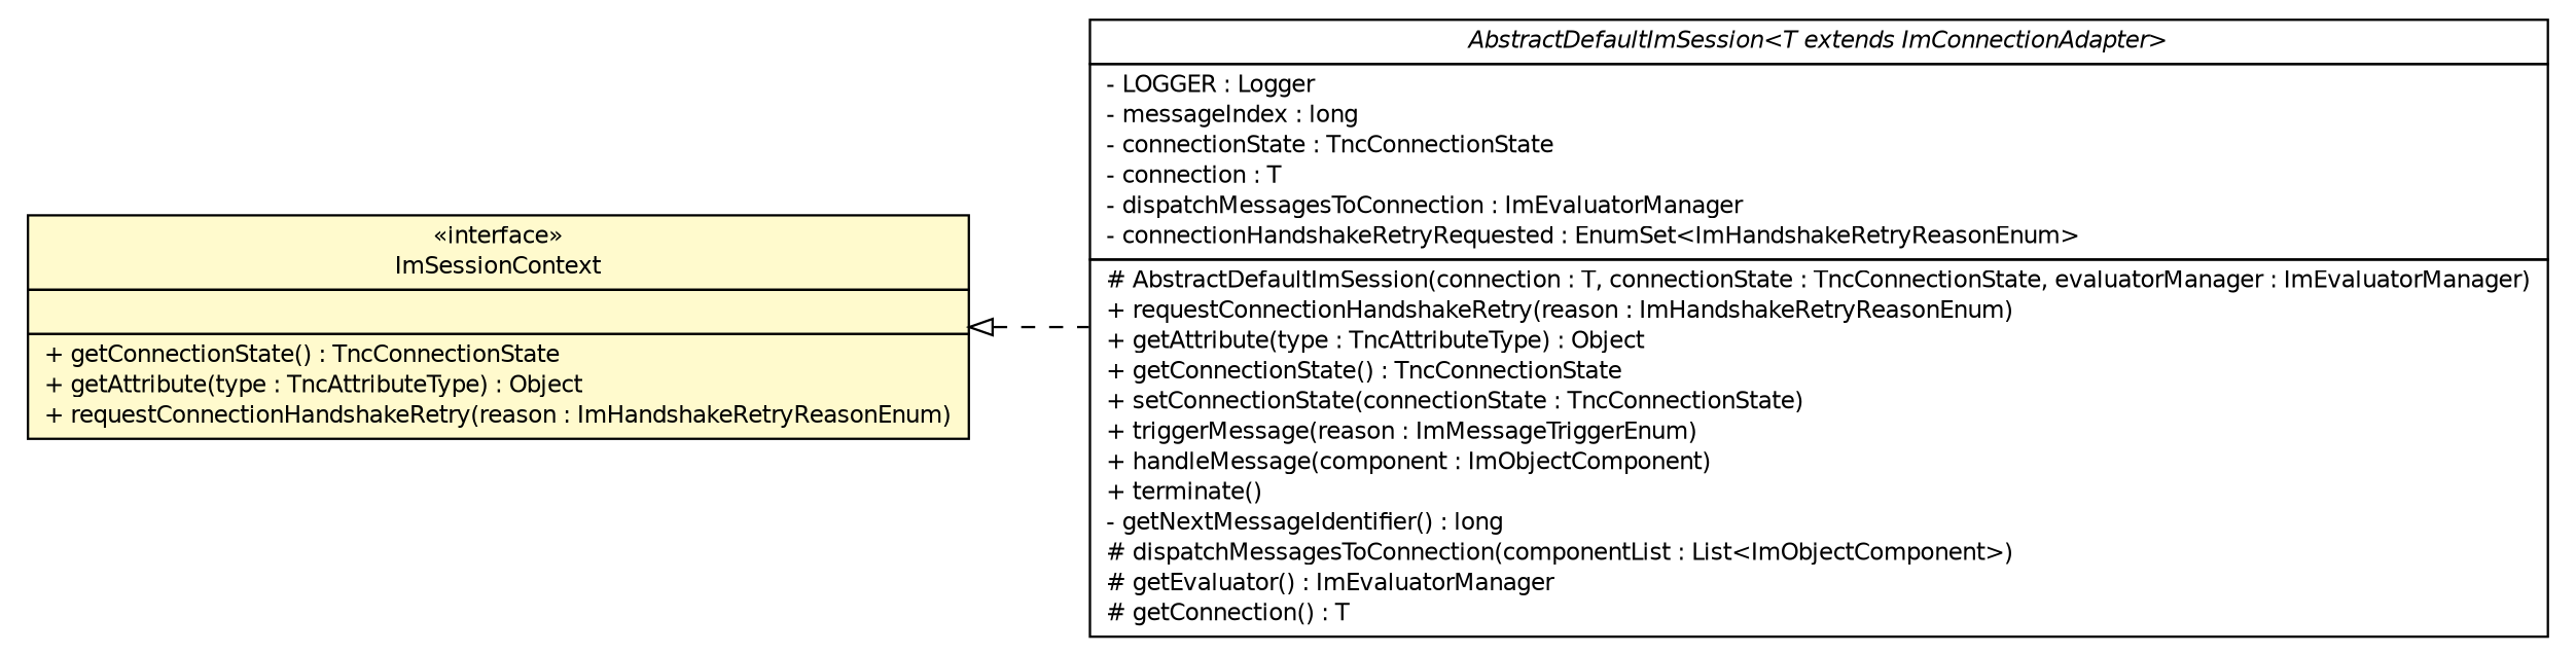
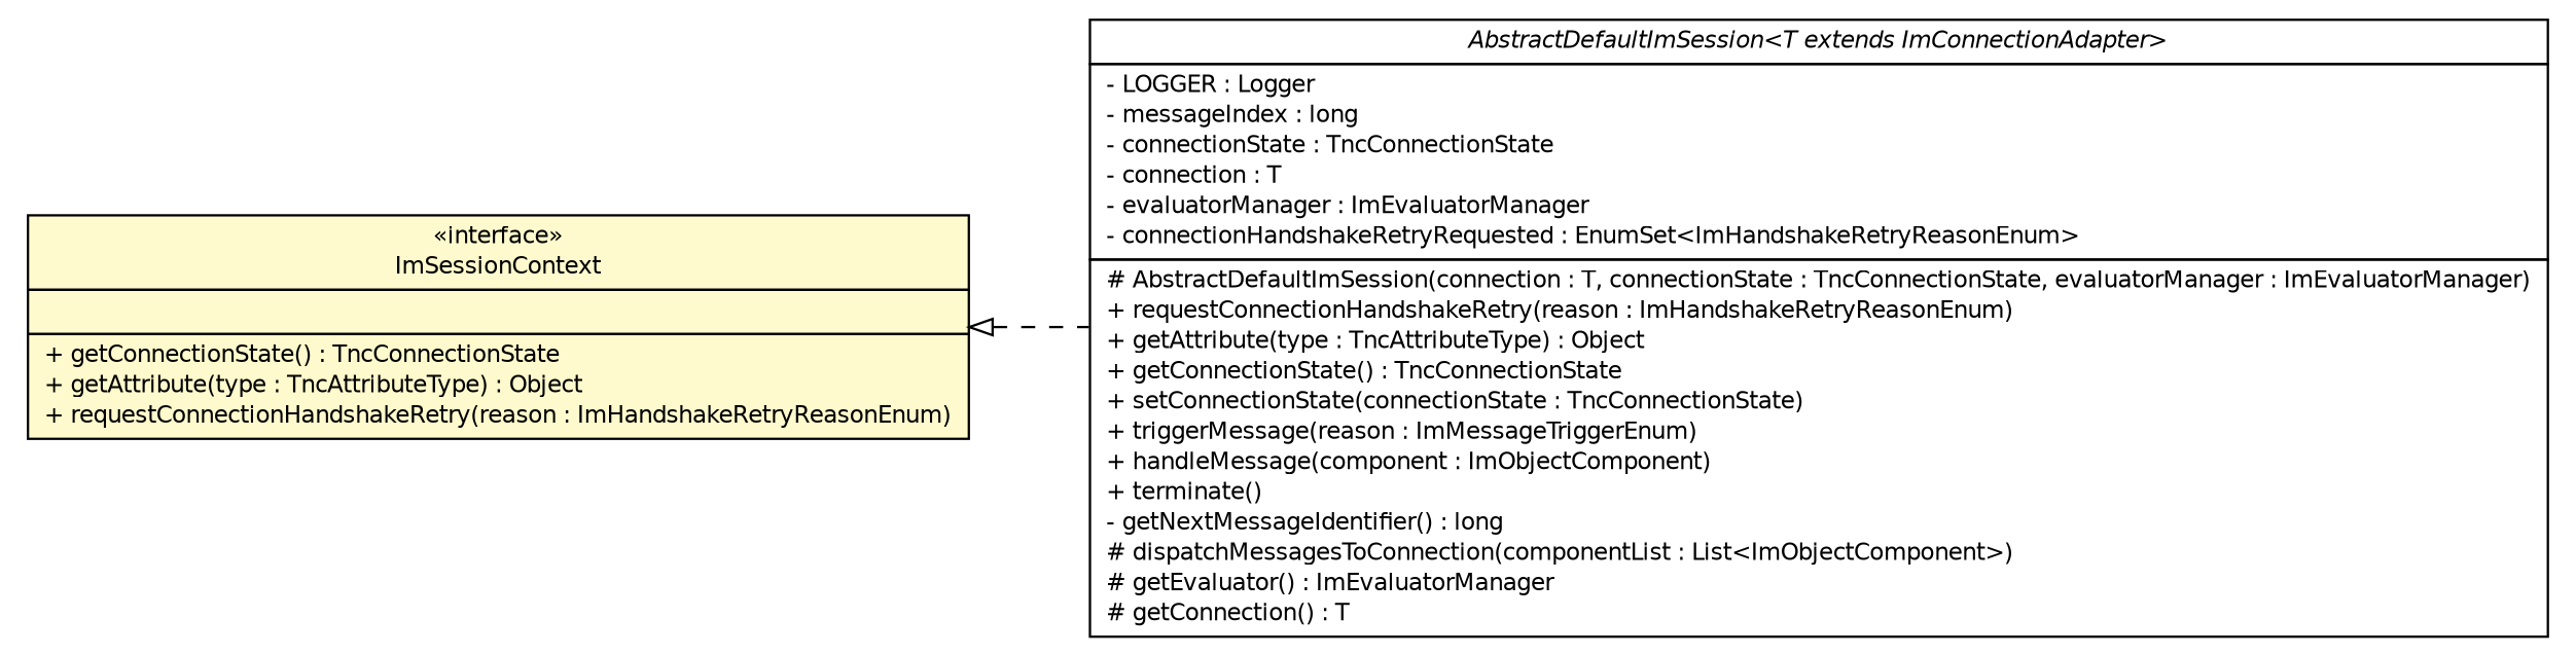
  digraph {
    nodesep=0.25
    ranksep=0.5
    rankdir=LR
    node [fontcolor=black fontname=Helvetica fontsize=10.0 shape=plaintext]
    n1 [label=<<table title="de.hsbremen.tc.tnc.im.session.ImSessionContext" border="0" cellborder="1" cellspacing="0" cellpadding="2" port="p" bgcolor="lemonChiffon" href="./ImSessionContext.html"> 		<tr><td><table border="0" cellspacing="0" cellpadding="1"> <tr><td align="center" balign="center"> &#171;interface&#187; </td></tr> <tr><td align="center" balign="center"> ImSessionContext </td></tr> 		</table></td></tr> 		<tr><td><table border="0" cellspacing="0" cellpadding="1"> <tr><td align="left" balign="left">  </td></tr> 		</table></td></tr> 		<tr><td><table border="0" cellspacing="0" cellpadding="1"> <tr><td align="left" balign="left"> + getConnectionState() : TncConnectionState </td></tr> <tr><td align="left" balign="left"> + getAttribute(type : TncAttributeType) : Object </td></tr> <tr><td align="left" balign="left"> + requestConnectionHandshakeRetry(reason : ImHandshakeRetryReasonEnum) </td></tr> 		</table></td></tr> 		</table>>]
-   n2 [label=<<table title="de.hsbremen.tc.tnc.im.session.AbstractDefaultImSession" border="0" cellborder="1" cellspacing="0" cellpadding="2" port="p" href="./AbstractDefaultImSession.html"> 		<tr><td><table border="0" cellspacing="0" cellpadding="1"> <tr><td align="center" balign="center"><font face="Helvetica-Oblique"> AbstractDefaultImSession&lt;T extends ImConnectionAdapter&gt; </font></td></tr> 		</table></td></tr> 		<tr><td><table border="0" cellspacing="0" cellpadding="1"> <tr><td align="left" balign="left"> - LOGGER : Logger </td></tr> <tr><td align="left" balign="left"> - messageIndex : long </td></tr> <tr><td align="left" balign="left"> - connectionState : TncConnectionState </td></tr> <tr><td align="left" balign="left"> - connection : T </td></tr> <tr><td align="left" balign="left"> - dispatchMessagesToConnection : ImEvaluatorManager </td></tr> <tr><td align="left" balign="left"> - connectionHandshakeRetryRequested : EnumSet&lt;ImHandshakeRetryReasonEnum&gt; </td></tr> 		</table></td></tr> 		<tr><td><table border="0" cellspacing="0" cellpadding="1"> <tr><td align="left" balign="left"> # AbstractDefaultImSession(connection : T, connectionState : TncConnectionState, evaluatorManager : ImEvaluatorManager) </td></tr> <tr><td align="left" balign="left"> + requestConnectionHandshakeRetry(reason : ImHandshakeRetryReasonEnum) </td></tr> <tr><td align="left" balign="left"> + getAttribute(type : TncAttributeType) : Object </td></tr> <tr><td align="left" balign="left"> + getConnectionState() : TncConnectionState </td></tr> <tr><td align="left" balign="left"> + setConnectionState(connectionState : TncConnectionState) </td></tr> <tr><td align="left" balign="left"> + triggerMessage(reason : ImMessageTriggerEnum) </td></tr> <tr><td align="left" balign="left"> + handleMessage(component : ImObjectComponent) </td></tr> <tr><td align="left" balign="left"> + terminate() </td></tr> <tr><td align="left" balign="left"> - getNextMessageIdentifier() : long </td></tr> <tr><td align="left" balign="left"> # dispatchMessagesToConnection(componentList : List&lt;ImObjectComponent&gt;) </td></tr> <tr><td align="left" balign="left"> # getEvaluator() : ImEvaluatorManager </td></tr> <tr><td align="left" balign="left"> # getConnection() : T </td></tr> 		</table></td></tr> 		</table>>]
+   n2 [label=<<table title="de.hsbremen.tc.tnc.im.session.AbstractDefaultImSession" border="0" cellborder="1" cellspacing="0" cellpadding="2" port="p" href="./AbstractDefaultImSession.html"> 		<tr><td><table border="0" cellspacing="0" cellpadding="1"> <tr><td align="center" balign="center"><font face="Helvetica-Oblique"> AbstractDefaultImSession&lt;T extends ImConnectionAdapter&gt; </font></td></tr> 		</table></td></tr> 		<tr><td><table border="0" cellspacing="0" cellpadding="1"> <tr><td align="left" balign="left"> - LOGGER : Logger </td></tr> <tr><td align="left" balign="left"> - messageIndex : long </td></tr> <tr><td align="left" balign="left"> - connectionState : TncConnectionState </td></tr> <tr><td align="left" balign="left"> - connection : T </td></tr> <tr><td align="left" balign="left"> - evaluatorManager : ImEvaluatorManager </td></tr> <tr><td align="left" balign="left"> - connectionHandshakeRetryRequested : EnumSet&lt;ImHandshakeRetryReasonEnum&gt; </td></tr> 		</table></td></tr> 		<tr><td><table border="0" cellspacing="0" cellpadding="1"> <tr><td align="left" balign="left"> # AbstractDefaultImSession(connection : T, connectionState : TncConnectionState, evaluatorManager : ImEvaluatorManager) </td></tr> <tr><td align="left" balign="left"> + requestConnectionHandshakeRetry(reason : ImHandshakeRetryReasonEnum) </td></tr> <tr><td align="left" balign="left"> + getAttribute(type : TncAttributeType) : Object </td></tr> <tr><td align="left" balign="left"> + getConnectionState() : TncConnectionState </td></tr> <tr><td align="left" balign="left"> + setConnectionState(connectionState : TncConnectionState) </td></tr> <tr><td align="left" balign="left"> + triggerMessage(reason : ImMessageTriggerEnum) </td></tr> <tr><td align="left" balign="left"> + handleMessage(component : ImObjectComponent) </td></tr> <tr><td align="left" balign="left"> + terminate() </td></tr> <tr><td align="left" balign="left"> - getNextMessageIdentifier() : long </td></tr> <tr><td align="left" balign="left"> # dispatchMessagesToConnection(componentList : List&lt;ImObjectComponent&gt;) </td></tr> <tr><td align="left" balign="left"> # getEvaluator() : ImEvaluatorManager </td></tr> <tr><td align="left" balign="left"> # getConnection() : T </td></tr> 		</table></td></tr> 		</table>>]
    n1 -> n2 [arrowtail=empty dir=back fontname=Helvetica fontsize=10 headport=p labelfontname=Helvetica labelfontsize=10 style=dashed tailport=p]
  }
